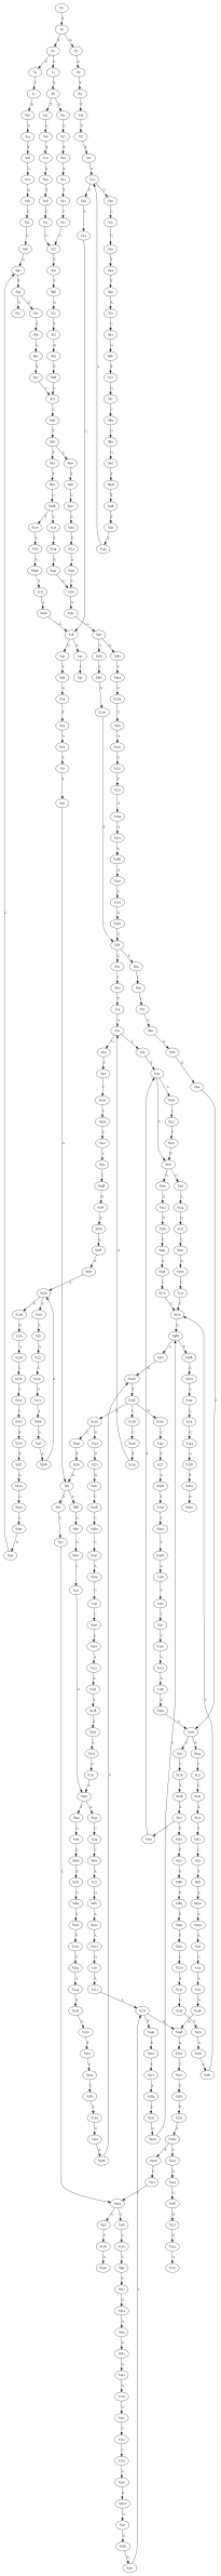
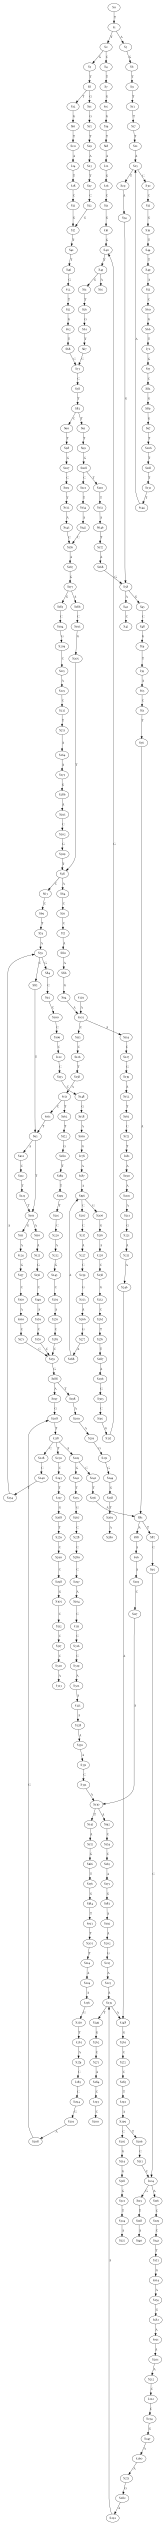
  strict digraph {
    fontname="Playfair Display"
    node [fontname="Playfair Display"]
    edge [fontname="Playfair Display"]
    S0
    S1
    S2
    S3
    S4
    S5
    S6
    S7
    S8
    S9
    S10
    S11
    S12
    S13
    S14
    S15
    S16
    S17
    S18
    S19
    S20
    S21
    S22
    S23
    S24
    S25
    S26
    S27
    S28
    S29
    S30
    S31
    S32
    S33
    S34
    S35
    S36
    S37
    S38
    S39
    S40
    S41
    S42
    S43
    S44
    S45
    S46
    S47
    S48
    S49
    S50
    S51
    S52
    S54
    S55
    S56
    S57
    S59
    S60
    S61
    S62
    S58
    S63
    S64
    S65
    S66
    S67
    S68
    S69
    S70
    S71
    S72
    S73
    S74
    S75
    S76
    S77
    S78
    S79
    S80
    S81
    S82
    S83
    S84
    S85
    S86
    S87
    S88
    S89
    S90
    S91
    S92
    S93
    S94
    S95
    S96
    S97
    S98
    S99
    S100
    S101
    S102
    S103
    S104
    S105
    S106
    S107
    S108
    S109
    S110
    S111
    S112
    S113
    S114
    S115
    S116
    S117
    S118
    S119
    S120
    S121
    S122
    S123
    S124
    S125
    S126
    S127
    S128
    S129
    S130
    S131
    S132
    S133
    S134
    S135
    S136
    S137
    S138
    S139
    S140
    S141
    S142
    S143
    S144
    S145
    n146 [label=S646]
    S147
    S148
    S149
    S150
    S151
    S152
    S153
    S154
    S155
    S156
    S157
    S158
    S159
    S160
    S161
    S162
    S163
    S164
    S165
    S166
    S167
    S168
    S169
    S170
    S171
    S172
    S173
    S174
    S175
    S176
    S177
    S178
    S179
    S180
    S181
    S182
    S183
    S184
    S185
    S186
    S187
    S188
    S189
    S190
    S191
    S192
    S193
    S194
    S195
    S196
    S197
    S198
    S199
    S200
    S201
    S202
    S203
    S204
    S205
    S206
    S207
    S208
    S209
    S210
    S211
    S212
    S213
    S214
    S215
    S216
    S217
    S218
    S219
    S220
    S221
    S222
    S223
    S224
    S225
    S226
    S227
    S228
    S229
    S230
    S231
    S232
    S233
    S234
    S235
    S236
    S237
    S238
    S239
    S240
    S241
    S242
    S243
    S244
    S245
    S246
    S247
    S248
    S249
    S250
    S251
    S252
    S253
    S254
    S255
    S256
    S257
    S258
    S259
    S260
    S261
    S262
    S263
    S264
    S265
    S266
    S267
    S268
    S269
    S270
    S271
    S272
    S273
    S274
    S275
    S276
    S277
    S278
    S279
    S280
    S281
    S282
    S283
    S284
    S285
    S286
    S287
    S288
    S289
    S290
    S291
    S292
    S293
    S294
    S295
    S296
    S297
    S298
    S299
    S300
    S301
    S302
    S303
    S304
    S305
    S306
    S307
    S308
    S309
    S310
    S311
    S312
    S313
    S314
    S315
    S316
    S317
    S318
    S319
    S320
    S321
    S322
    S323
    S324
    S325
-   S326
    S327
    S328
    S329
    S330
    S331
    S332
    S0 -> S1 [label=T]
    S1 -> S2 [label=T]
    S1 -> S3 [label=A]
    S2 -> S4 [label=C]
    S2 -> S5 [label=G]
    S3 -> S6 [label=G]
    S4 -> S7 [label=T]
    S5 -> S8 [label=T]
    S6 -> S9 [label=T]
    S7 -> S10 [label=G]
    S8 -> S11 [label=G]
    S8 -> S12 [label=T]
    S9 -> S13 [label=T]
    S10 -> S14 [label=G]
    S11 -> S15 [label=G]
    S12 -> S16 [label=G]
    S13 -> S17 [label=T]
    S14 -> S18 [label=T]
    S15 -> S19 [label=T]
    S16 -> S20 [label=T]
    S17 -> S21 [label=T]
    S18 -> S22 [label=A]
    S19 -> S23 [label=A]
    S20 -> S24 [label=A]
    S21 -> S25 [label=A]
    S22 -> S26 [label=G]
    S23 -> S27 [label=T]
    S24 -> S28 [label=T]
    S25 -> S29 [label=T]
    S25 -> S30 [label=C]
    S26 -> S31 [label=C]
    S27 -> S32 [label=C]
    S28 -> S33 [label=C]
    S29 -> S34 [label=A]
    S30 -> S35 [label=C]
    S31 -> S36 [label=G]
    S32 -> S37 [label=G]
    S33 -> S37 [label=G]
    S34 -> S38 [label=G]
    S35 -> S39 [label=G]
    S36 -> S40 [label=G]
    S37 -> S41 [label=T]
    S38 -> S42 [label=A]
    S38 -> S43 [label=G]
    S39 -> S44 [label=T]
    S40 -> S45 [label=T]
    S41 -> S46 [label=T]
    S42 -> S47 [label=C]
    S43 -> S48 [label=C]
    S44 -> S49 [label=T]
    S45 -> S50 [label=A]
    S45 -> S51 [label=G]
    S46 -> S52 [label=G]
    S48 -> S54 [label=G]
    S49 -> S55 [label=A]
    S51 -> S56 [label=T]
    S52 -> S57 [label=T]
    S54 -> S59 [label=T]
    S55 -> S60 [label=C]
    S56 -> S61 [label=G]
    S57 -> S62 [label=G]
    S59 -> S65 [label=A]
    S60 -> S66 [label=G]
    S61 -> S67 [label=T]
    S62 -> S68 [label=T]
    S58 -> S63 [label=C]
    S58 -> S64 [label=A]
    S63 -> S69 [label=C]
    S64 -> S70 [label=C]
    S65 -> S71 [label=C]
    S66 -> S72 [label=T]
    S67 -> S73 [label=C]
    S68 -> S73 [label=C]
    S69 -> S74 [label=T]
    S70 -> S75 [label=C]
    S71 -> S76 [label=T]
    S72 -> S77 [label=G]
    S73 -> S78 [label=C]
    S74 -> S79 [label=A]
    S75 -> S80 [label=A]
    S76 -> S81 [label=A]
    S77 -> S82 [label=C]
    S78 -> S83 [label=T]
    S79 -> S84 [label=G]
    S79 -> S85 [label=C]
    S80 -> S86 [label=A]
    S81 -> S87 [label=T]
    S81 -> S88 [label=A]
    S82 -> S89 [label=G]
    S83 -> S90 [label=C]
    S83 -> S91 [label=T]
    S84 -> S92 [label=C]
    S85 -> S93 [label=T]
    S86 -> S94 [label=G]
    S87 -> S95 [label=C]
    S88 -> S96 [label=A]
    S89 -> S97 [label=G]
    S90 -> S98 [label=T]
    S91 -> S99 [label=T]
    S92 -> S100 [label=C]
    S93 -> S101 [label=T]
    S93 -> S102 [label=A]
    S94 -> S103 [label=A]
    S95 -> S104 [label=C]
    S96 -> S105 [label=A]
    S97 -> S106 [label=T]
    S98 -> S107 [label=G]
    S99 -> S108 [label=G]
    S100 -> S109 [label=C]
    S101 -> S110 [label=A]
    S101 -> S111 [label=G]
    S102 -> S112 [label=C]
    S103 -> S113 [label=C]
    S103 -> S114 [label=A]
    S104 -> S115 [label=G]
    S104 -> S116 [label=A]
    S105 -> S117 [label=C]
    S106 -> S118 [label=T]
    S107 -> S119 [label=C]
    S108 -> S120 [label=T]
    S108 -> S121 [label=C]
    S109 -> S122 [label=C]
    S110 -> S123 [label=A]
    S111 -> S124 [label=A]
    S112 -> S125 [label=T]
    S113 -> S126 [label=C]
    S114 -> S127 [label=C]
    S115 -> S128 [label=T]
    S116 -> S129 [label=C]
    S117 -> S130 [label=A]
    S118 -> S131 [label=T]
    S119 -> S132 [label=T]
    S120 -> S133 [label=T]
    S121 -> S134 [label=T]
    S122 -> S135 [label=C]
    S123 -> S136 [label=G]
    S124 -> S137 [label=G]
    S125 -> S101 [label=T]
    S126 -> S138 [label=T]
    S127 -> S139 [label=G]
    S128 -> S140 [label=A]
    S129 -> S141 [label=C]
    S130 -> S142 [label=A]
    S130 -> S143 [label=T]
    S131 -> S144 [label=T]
    S132 -> S145 [label=A]
    S133 -> n146 [label=A]
    S134 -> S147 [label=A]
    S135 -> S148 [label=C]
    S136 -> S149 [label=C]
    S137 -> S150 [label=C]
    S138 -> S151 [label=A]
    S139 -> S152 [label=A]
    S141 -> S153 [label=T]
    S142 -> S154 [label=C]
    S143 -> S155 [label=A]
    S144 -> S25 [label=A]
    S145 -> S156 [label=C]
    n146 -> S157 [label=T]
    S147 -> S156 [label=C]
    S148 -> S158 [label=G]
    S149 -> S159 [label=A]
    S150 -> S160 [label=A]
    S151 -> S161 [label=C]
    S151 -> S162 [label=T]
    S152 -> S163 [label=T]
    S153 -> S164 [label=G]
    S154 -> S165 [label=C]
    S155 -> S166 [label=G]
    S156 -> S167 [label=A]
    S157 -> S168 [label=A]
    S158 -> S169 [label=A]
    S159 -> S170 [label=C]
    S160 -> S171 [label=C]
    S161 -> S93 [label=T]
    S162 -> S172 [label=T]
    S163 -> S173 [label=C]
    S164 -> S174 [label=A]
    S165 -> S175 [label=A]
    S166 -> S176 [label=T]
    S167 -> S177 [label=G]
    S168 -> S38 [label=G]
    S169 -> S178 [label=G]
    S170 -> S179 [label=C]
    S171 -> S179 [label=C]
    S172 -> S180 [label=G]
    S173 -> S181 [label=T]
    S174 -> S182 [label=G]
    S175 -> S183 [label=G]
    S176 -> S184 [label=G]
    S177 -> S185 [label=G]
    S177 -> S186 [label=A]
    S178 -> S187 [label=A]
    S179 -> S188 [label=G]
    S180 -> S189 [label=T]
    S181 -> S190 [label=A]
    S182 -> S191 [label=A]
    S183 -> S192 [label=A]
    S184 -> S193 [label=T]
    S185 -> S194 [label=C]
    S186 -> S195 [label=C]
    S187 -> S196 [label=A]
    S188 -> S197 [label=A]
    S188 -> S198 [label=T]
    S189 -> S199 [label=T]
    S190 -> S200 [label=A]
    S191 -> S201 [label=A]
    S192 -> S202 [label=A]
    S193 -> S203 [label=T]
    S194 -> S204 [label=G]
    S195 -> S205 [label=G]
    S196 -> S206 [label=G]
    S196 -> S207 [label=C]
    S197 -> S208 [label=G]
    S198 -> S209 [label=A]
    S199 -> S210 [label=T]
    S200 -> S211 [label=A]
    S201 -> S212 [label=A]
    S202 -> S213 [label=G]
    S203 -> S214 [label=T]
    S204 -> S215 [label=C]
    S205 -> S58 [label=T]
    S206 -> S216 [label=G]
    S207 -> S217 [label=C]
    S208 -> S218 [label=T]
    S209 -> S219 [label=A]
    S210 -> S220 [label=C]
    S211 -> S221 [label=G]
    S212 -> S222 [label=C]
    S213 -> S223 [label=A]
    S214 -> S224 [label=A]
    S215 -> S225 [label=A]
    S216 -> S226 [label=A]
    S217 -> S227 [label=A]
    S218 -> S228 [label=C]
    S218 -> S229 [label=A]
    S218 -> S230 [label=T]
    S219 -> S231 [label=G]
    S220 -> S232 [label=A]
    S221 -> S233 [label=A]
    S222 -> S234 [label=C]
    S223 -> S235 [label=A]
    S224 -> S236 [label=A]
    S225 -> S237 [label=C]
    S226 -> S238 [label=C]
    S227 -> S239 [label=C]
    S228 -> S240 [label=C]
    S229 -> S241 [label=G]
    S229 -> S242 [label=C]
    S230 -> S243 [label=C]
    S231 -> S244 [label=G]
    S232 -> S245 [label=G]
    S233 -> S246 [label=A]
    S234 -> S247 [label=G]
    S235 -> S248 [label=A]
    S235 -> S249 [label=T]
    S236 -> S250 [label=G]
    S237 -> S251 [label=T]
    S238 -> S252 [label=G]
    S239 -> S253 [label=G]
    S240 -> S254 [label=T]
    S241 -> S255 [label=T]
    S242 -> S256 [label=T]
    S243 -> S257 [label=T]
    S244 -> S258 [label=G]
    S245 -> S259 [label=C]
    S246 -> S248 [label=A]
    S247 -> S260 [label=A]
    S248 -> S261 [label=G]
    S249 -> S262 [label=G]
    S250 -> S263 [label=T]
    S251 -> S264 [label=A]
    S252 -> S265 [label=C]
    S253 -> S266 [label=A]
    S254 -> S79 [label=A]
    S255 -> S267 [label=G]
    S256 -> S81 [label=A]
    S257 -> S268 [label=G]
    S258 -> S269 [label=T]
    S259 -> S270 [label=A]
    S260 -> S271 [label=A]
    S261 -> S272 [label=C]
    S262 -> S273 [label=C]
    S263 -> S274 [label=A]
    S264 -> S275 [label=A]
    S265 -> S276 [label=T]
    S266 -> S277 [label=G]
    S267 -> S278 [label=C]
    S268 -> S279 [label=T]
    S269 -> S280 [label=A]
    S270 -> S281 [label=C]
    S271 -> S282 [label=G]
    S272 -> S283 [label=C]
    S273 -> S284 [label=A]
    S274 -> S285 [label=C]
    S275 -> S286 [label=G]
    S276 -> S287 [label=T]
    S277 -> S288 [label=A]
    S278 -> S289 [label=C]
    S279 -> S290 [label=C]
    S281 -> S179 [label=C]
    S282 -> S291 [label=A]
    S283 -> S292 [label=T]
    S284 -> S293 [label=C]
    S285 -> S294 [label=C]
    S286 -> S295 [label=A]
    S287 -> S296 [label=A]
    S288 -> S196 [label=A]
    S289 -> S297 [label=C]
    S290 -> S298 [label=C]
    S291 -> S235 [label=A]
    S292 -> S299 [label=A]
    S293 -> S300 [label=C]
    S294 -> S301 [label=G]
    S295 -> S302 [label=C]
    S296 -> S303 [label=G]
    S297 -> S304 [label=A]
    S298 -> S305 [label=G]
    S299 -> S306 [label=T]
    S299 -> S307 [label=C]
-   S300 -> S188 [label=G]
    S301 -> S308 [label=A]
    S302 -> S309 [label=G]
    S303 -> S310 [label=C]
    S304 -> S311 [label=C]
    S305 -> S312 [label=C]
    S306 -> S313 [label=C]
    S307 -> S314 [label=G]
    S308 -> S208 [label=G]
    S309 -> S58 [label=T]
    S310 -> S315 [label=G]
    S311 -> S316 [label=C]
    S312 -> S317 [label=C]
    S313 -> S104 [label=C]
    S314 -> S318 [label=G]
    S315 -> S40 [label=G]
    S316 -> S319 [label=C]
    S317 -> S320 [label=C]
    S318 -> S321 [label=G]
    S319 -> S322 [label=A]
    S320 -> S323 [label=A]
    S321 -> S324 [label=T]
    S322 -> S325 [label=A]
-   S323 -> S326 [label=A]
    S324 -> S327 [label=A]
    S325 -> S328 [label=A]
-   S326 -> S329 [label=G]
    S328 -> S330 [label=A]
    S329 -> S103 [label=A]
    S330 -> S331 [label=A]
    S331 -> S332 [label=C]
    S332 -> S130 [label=A]
  }
